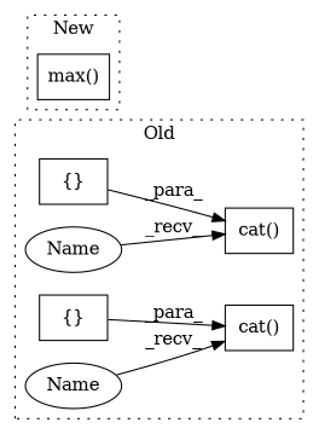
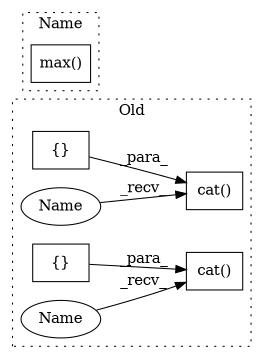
  digraph {
    rankdir=LR
    node [a=75 l="1,0" shape=box]
    n1 [l="10,8" label="cat()" s="2335,2374"]
    n2 [a=59 label="{}" s="2345,2373"]
    n3 [l="19,8" label="cat()" s="2238,2309"]
    n4 [a=59 label="{}" s="2257,2308"]
    n5 [a=87 l=5 label=Name s=2238 shape=ellipse]
    n6 [a=87 l=5 label=Name s=2335 shape=ellipse]
    n7 [l=21 label="max()" s=2251]
    subgraph cluster_1 {
      label=Old
      style=dotted
      n1
      n2
      n3
      n4
      n5
      n6
    }
    subgraph cluster_2 {
-     label=New
+     label=Name
      style=dotted
      n7
    }
    n2 -> n1 [label=_para_]
    n4 -> n3 [label=_para_]
    n5 -> n3 [label=_recv_]
    n6 -> n1 [label=_recv_]
  }
